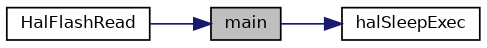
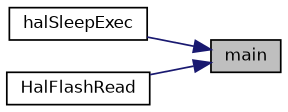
  digraph {
    rankdir=LR
    node [color=black fillcolor=white fontname=Helvetica fontsize=10 shape=record style=filled]
    edge [color=midnightblue fontname=Helvetica fontsize=10 labelfontname=Helvetica labelfontsize=10 style=solid]
    n1 [fillcolor=grey75 fontcolor=black height=0.2 label=main width=0.4]
    n2 [height=0.2 label=halSleepExec width=0.4]
    n3 [height=0.2 label=HalFlashRead width=0.4]
-   n1 -> n2
+   n2 -> n1
    n3 -> n1
  }
